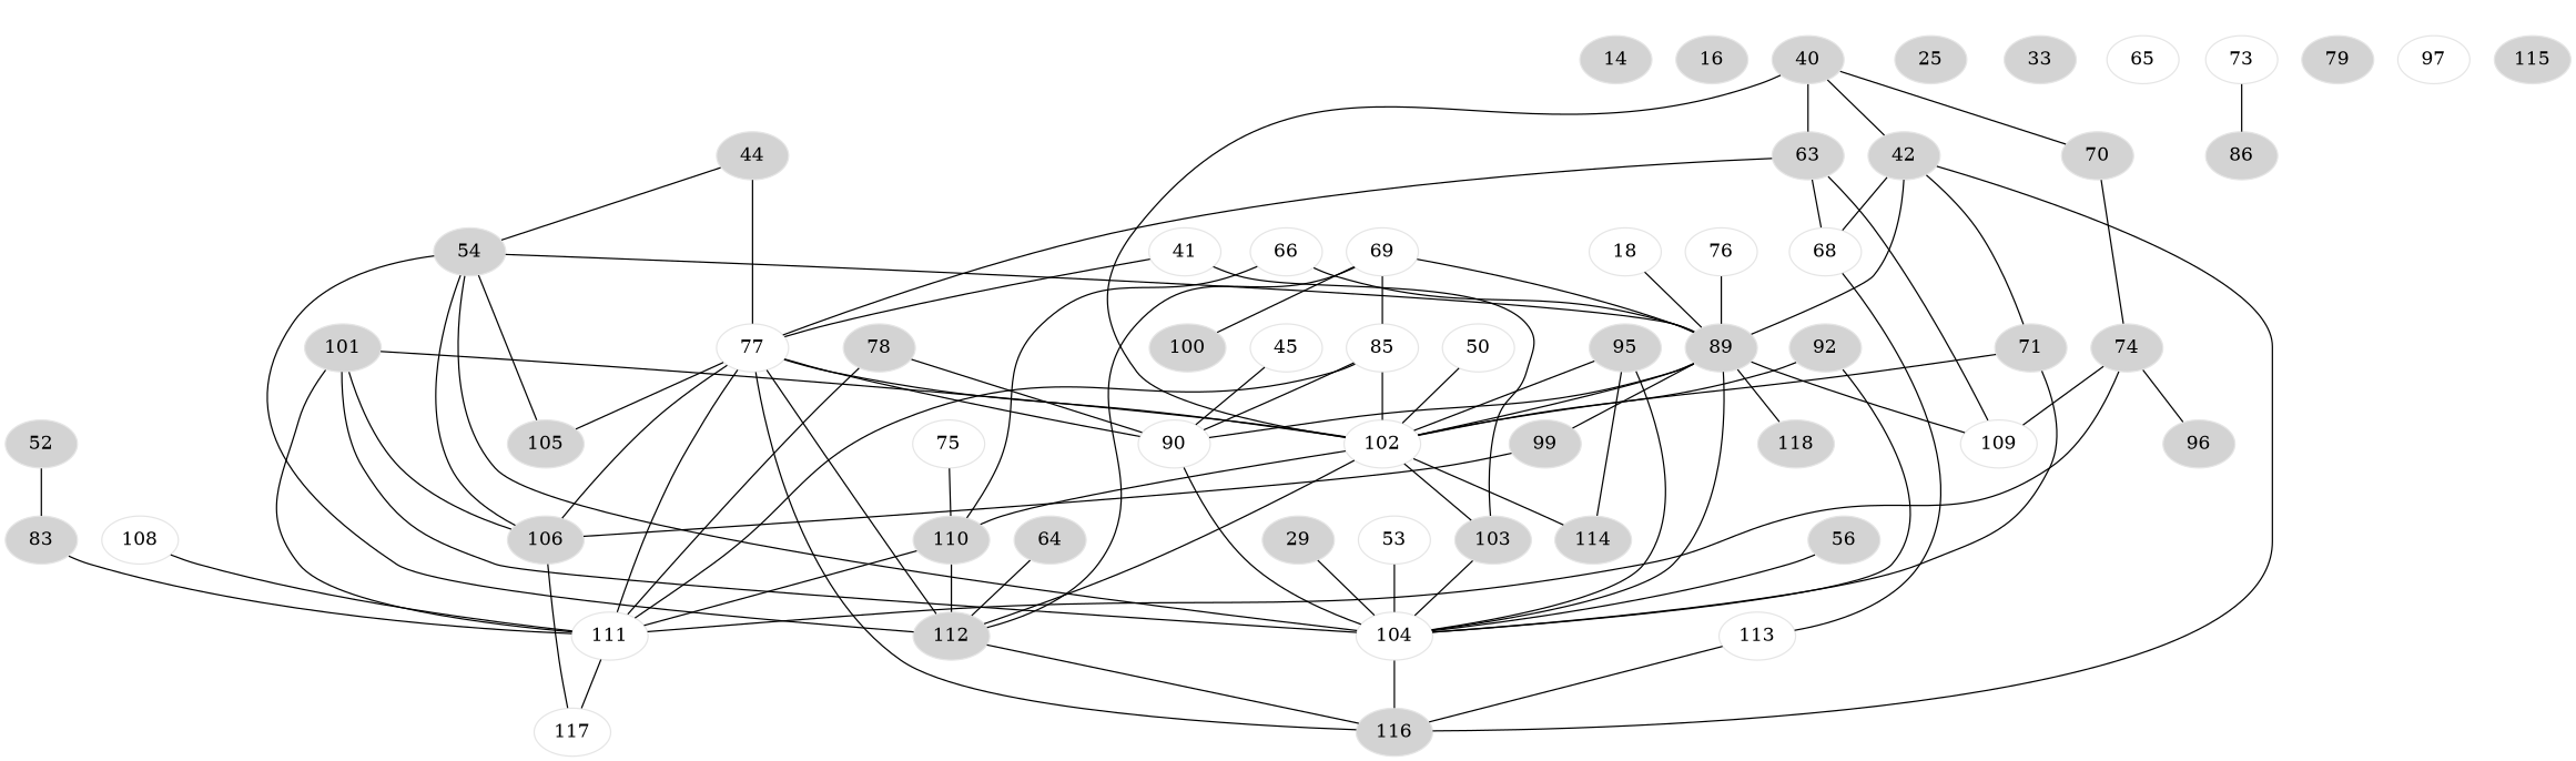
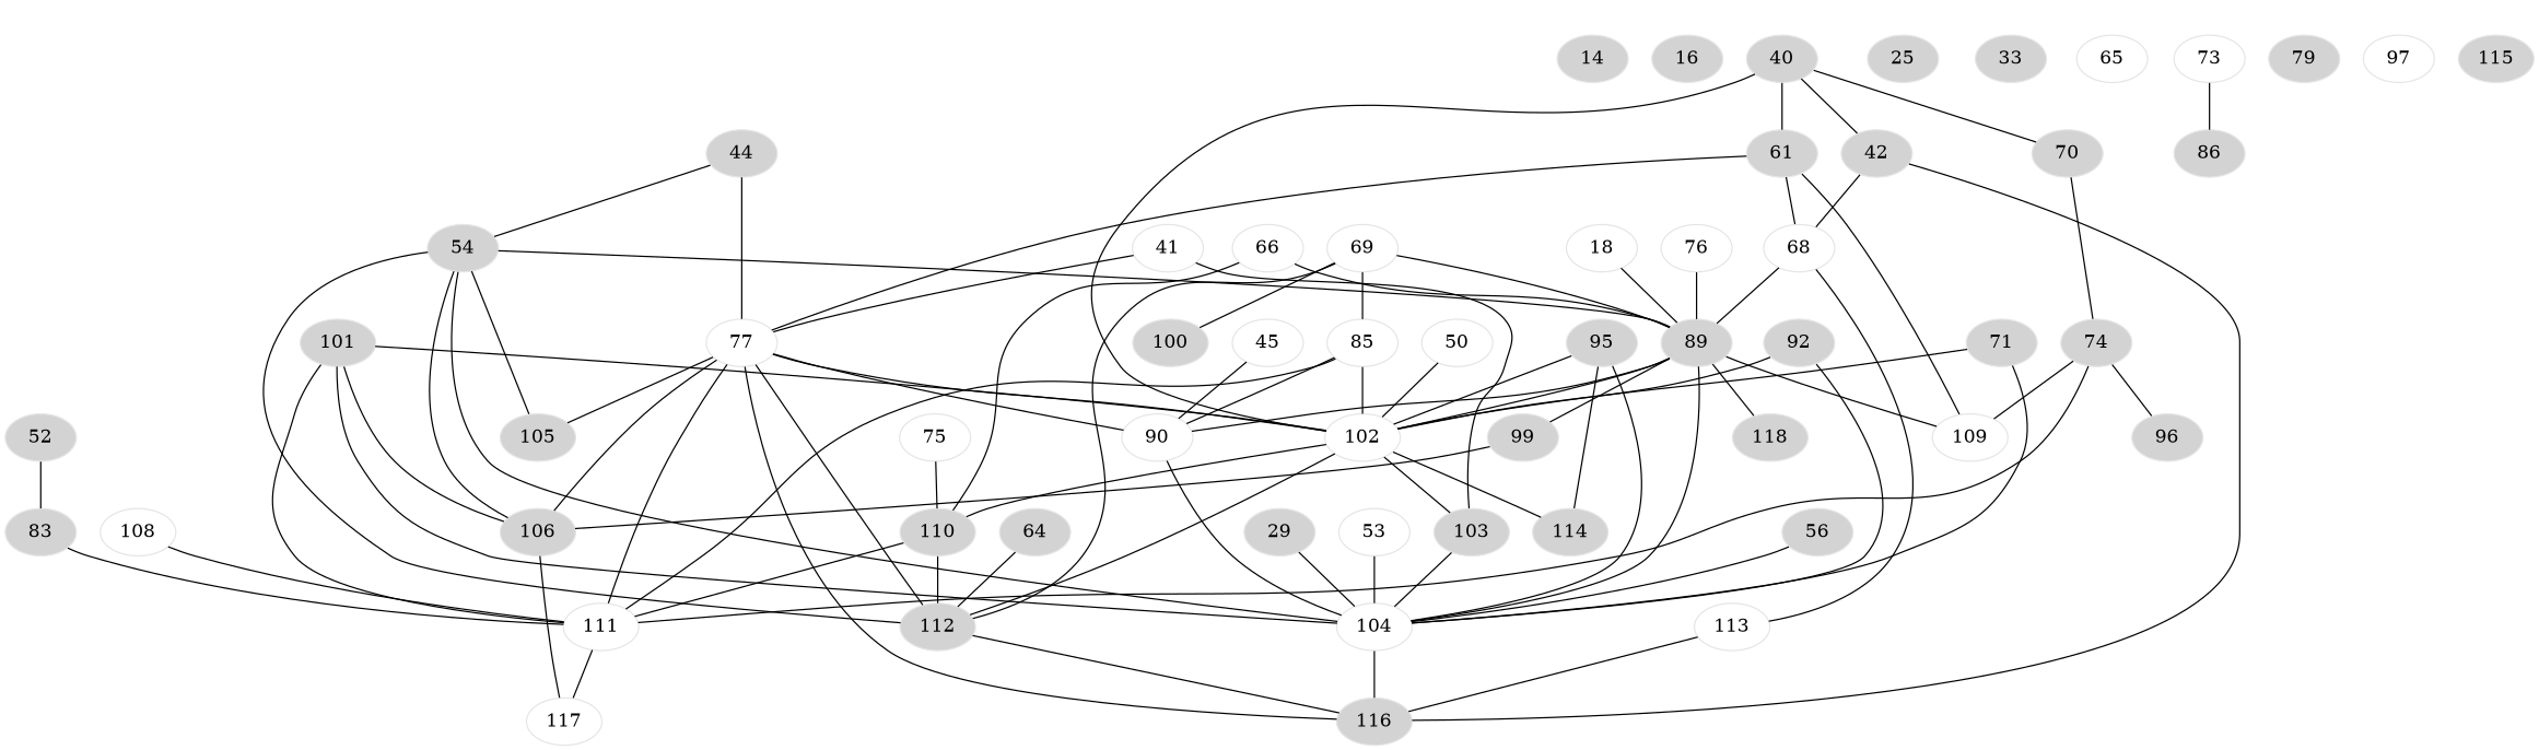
  graph {
    fontname="DejaVu Serif"
    node [color=gray90 fillcolor=lightgrey fontname="DejaVu Serif" style=filled]
    edge [fontname="DejaVu Serif"]
    14
    16
    89 [super="+49"]
    104 [fillcolor=white super="+96+60"]
    102 [fillcolor=white super="+82+80+67"]
    90 [fillcolor=white super="+36"]
    109 [fillcolor=white]
    99 [super="+31"]
    118
    18 [fillcolor=white]
    25
    116 [super="+13"]
    29
    33
    40 [super="+39"]
    42 [super="+6"]
-   63
+   63 [label=61]
    70
    68 [fillcolor=white]
    71
    77 [fillcolor=white super="+61+57"]
    74 [super="+32+47"]
    103 [super="+34"]
    112 [super="+98+88"]
    110 [super="+55+107+91"]
    114
    105
    106 [super="+21"]
    111 [fillcolor=white super="+2+62+87+93"]
    41 [fillcolor=white]
    113 [fillcolor=white]
    44 [super="+4"]
    54 [super="+19+24"]
    45 [fillcolor=white super="+28"]
    50 [fillcolor=white]
    52
    83
    53 [fillcolor=white]
    117 [fillcolor=white]
    56
    64
    65 [fillcolor=white]
    66 [fillcolor=white]
    85 [fillcolor=white super="+81"]
    69 [fillcolor=white]
    100
    n47 [label=96]
    73 [fillcolor=white]
    86
    75 [fillcolor=white]
    76 [fillcolor=white]
-   78
    79
    92
    95 [super="+84"]
    97 [fillcolor=white]
    101 [super="+38"]
    108 [fillcolor=white]
    115
    89 -- 104
    89 -- 102 [weight=2]
    89 -- 90
    89 -- 109 [weight=2]
    89 -- 99
    89 -- 118
    104 -- 116 [weight=3]
    102 -- 103
    102 -- 112
    102 -- 110 [weight=2]
    102 -- 114
    90 -- 104
    99 -- 106 [weight=2]
    18 -- 89
    29 -- 104
    40 -- 102 [weight=2]
    40 -- 42 [weight=2]
    40 -- 63
    40 -- 70
    42 -- 116
    42 -- 68
-   42 -- 71
    63 -- 109
    63 -- 68
    63 -- 77
    70 -- 74
-   42 -- 89
+   68 -- 89
    68 -- 113
    71 -- 104
    71 -- 102
    77 -- 102 [weight=2]
    77 -- 90 [weight=2]
    77 -- 116 [weight=2]
    77 -- 112 [weight=2]
    77 -- 105
    77 -- 106 [weight=2]
    77 -- 111 [weight=3]
    74 -- 109
    74 -- 111
    74 -- n47
    103 -- 104
    112 -- 116
    110 -- 112 [weight=2]
    110 -- 111 [weight=2]
    106 -- 117
    111 -- 117
    41 -- 77 [weight=2]
    41 -- 103
    113 -- 116
    44 -- 77 [weight=2]
    44 -- 54
    54 -- 89
    54 -- 104 [weight=2]
    54 -- 112
    54 -- 105
    54 -- 106
    45 -- 90
    50 -- 102 [weight=2]
    52 -- 83
    83 -- 111
    53 -- 104
    56 -- 104
    64 -- 112
    66 -- 89 [weight=2]
    66 -- 110
    85 -- 102 [weight=4]
    85 -- 90
    85 -- 111
    69 -- 89
    69 -- 112
    69 -- 85
    69 -- 100
    73 -- 86
    75 -- 110
    76 -- 89
-   78 -- 90
-   78 -- 111
    92 -- 104
    92 -- 102
    95 -- 104
    95 -- 102 [weight=2]
    95 -- 114
    101 -- 104
    101 -- 102
    101 -- 106
    101 -- 111
    108 -- 111
  }
